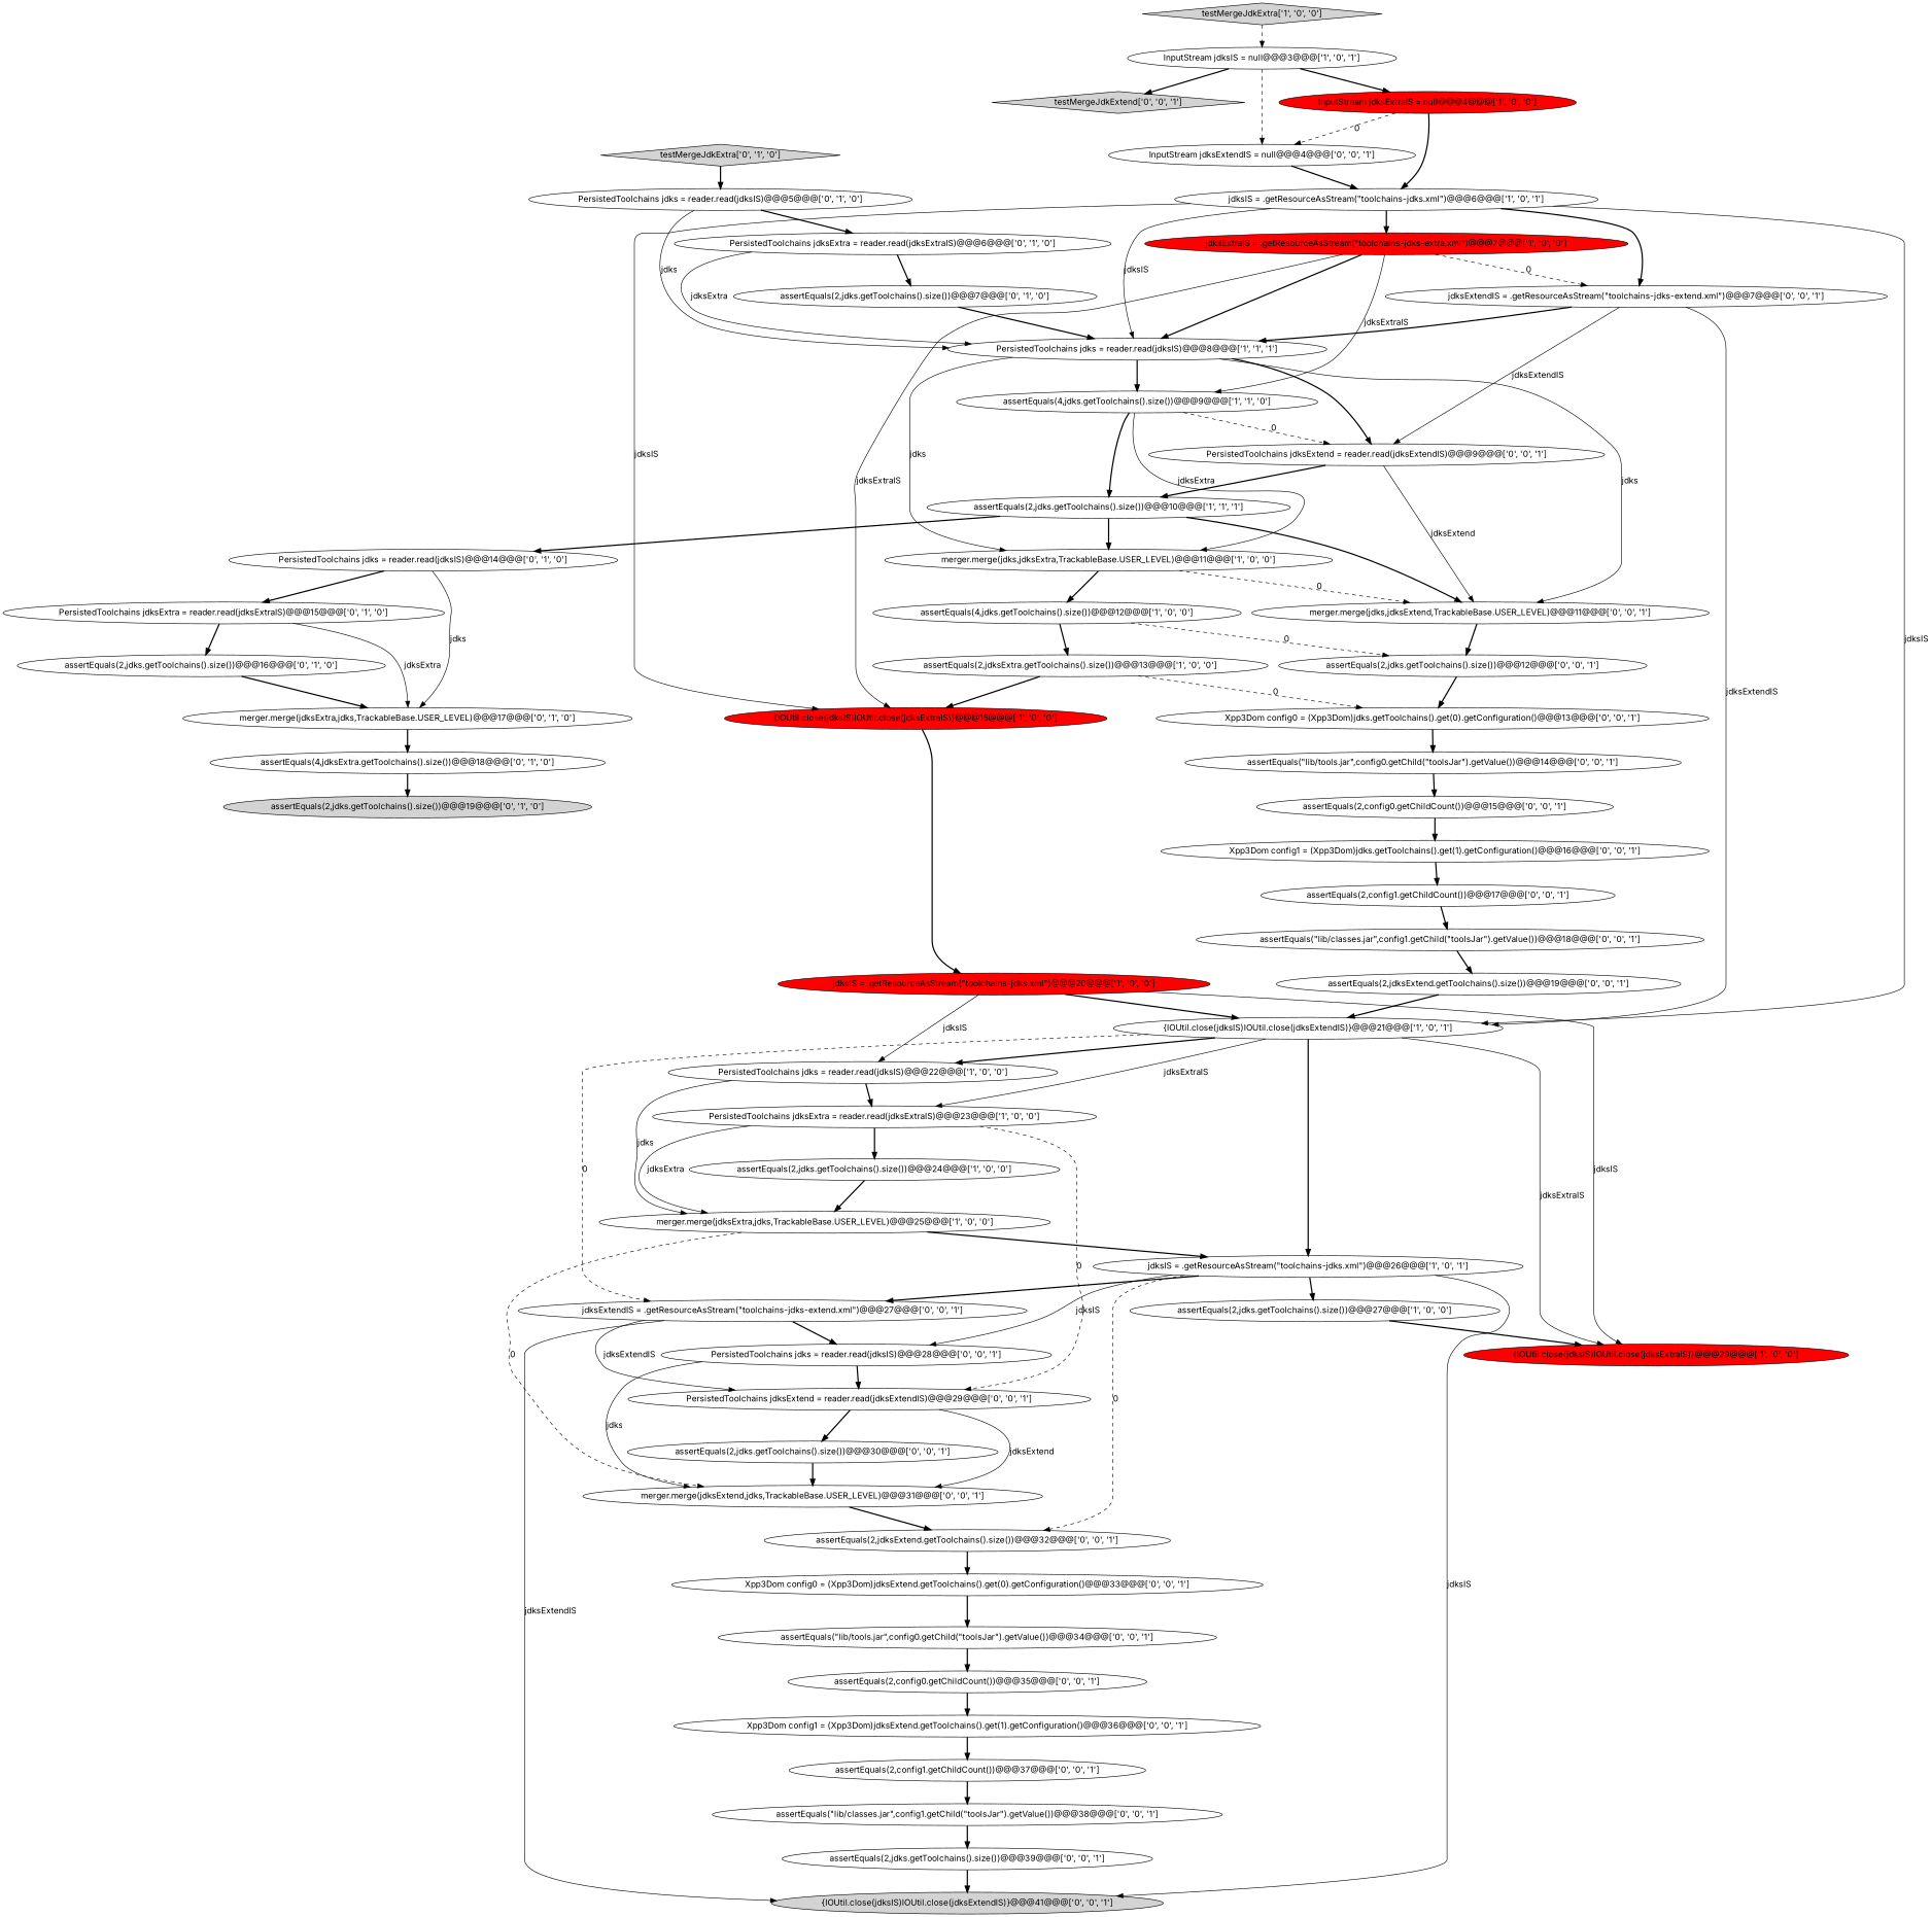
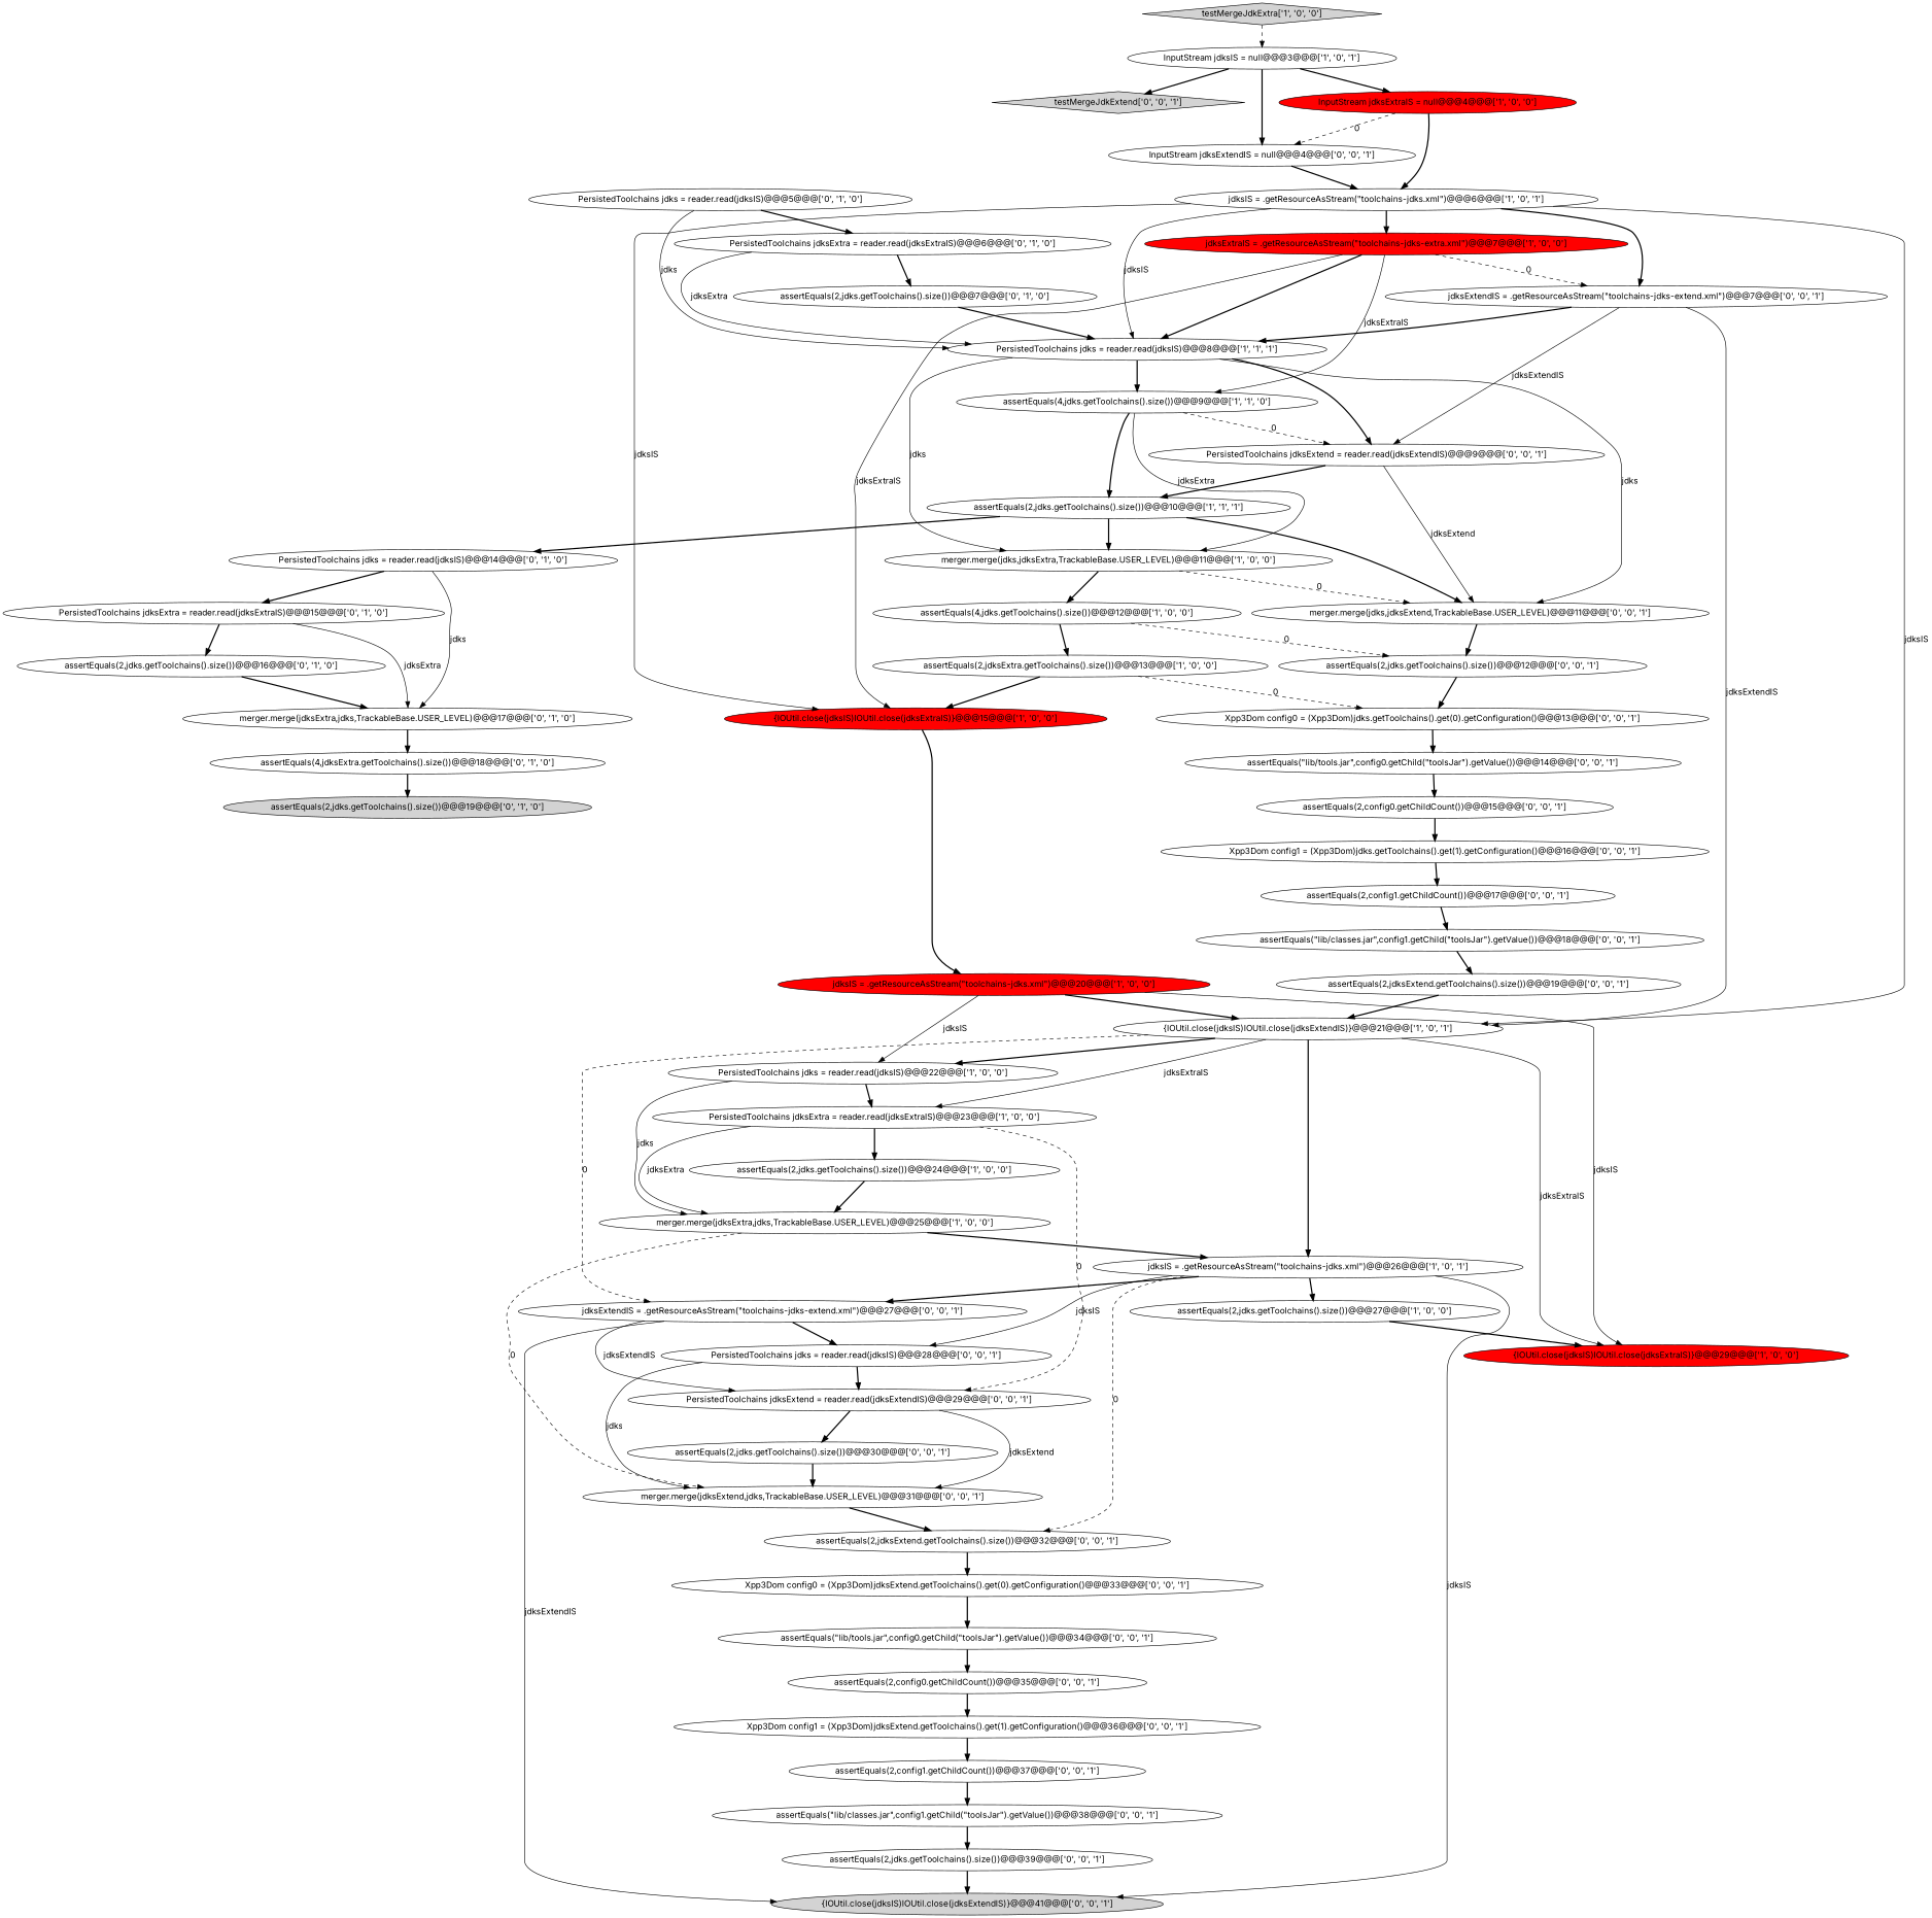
  digraph {
    fontname=Inter
    node [fillcolor=white fontname=Inter shape=ellipse style=filled]
    edge [fontname=Inter style=bold]
    n1 [fillcolor=red label="{IOUtil.close(jdksIS)IOUtil.close(jdksExtraIS)}@@@29@@@['1', '0', '0']"]
    n2 [label="merger.merge(jdks,jdksExtra,TrackableBase.USER_LEVEL)@@@11@@@['1', '0', '0']"]
    n3 [label="assertEquals(4,jdks.getToolchains().size())@@@12@@@['1', '0', '0']"]
    n4 [label="merger.merge(jdks,jdksExtend,TrackableBase.USER_LEVEL)@@@11@@@['0', '0', '1']"]
    n5 [label="assertEquals(2,jdksExtra.getToolchains().size())@@@13@@@['1', '0', '0']"]
    n6 [label="assertEquals(2,jdks.getToolchains().size())@@@12@@@['0', '0', '1']"]
    n7 [label="Xpp3Dom config0 = (Xpp3Dom)jdks.getToolchains().get(0).getConfiguration()@@@13@@@['0', '0', '1']"]
    n8 [fillcolor=red label="{IOUtil.close(jdksIS)IOUtil.close(jdksExtraIS)}@@@15@@@['1', '0', '0']"]
    n9 [label="assertEquals(\"lib/tools.jar\",config0.getChild(\"toolsJar\").getValue())@@@14@@@['0', '0', '1']"]
    n10 [fillcolor=red label="jdksIS = .getResourceAsStream(\"toolchains-jdks.xml\")@@@20@@@['1', '0', '0']"]
    n11 [label="PersistedToolchains jdks = reader.read(jdksIS)@@@8@@@['1', '1', '1']"]
    n12 [label="PersistedToolchains jdksExtend = reader.read(jdksExtendIS)@@@9@@@['0', '0', '1']"]
    n13 [label="assertEquals(4,jdks.getToolchains().size())@@@9@@@['1', '1', '0']"]
    n14 [label="assertEquals(2,jdks.getToolchains().size())@@@10@@@['1', '1', '1']"]
    n15 [label="PersistedToolchains jdks = reader.read(jdksIS)@@@22@@@['1', '0', '0']"]
    n16 [label="PersistedToolchains jdksExtra = reader.read(jdksExtraIS)@@@23@@@['1', '0', '0']"]
    n17 [label="merger.merge(jdksExtra,jdks,TrackableBase.USER_LEVEL)@@@25@@@['1', '0', '0']"]
    n18 [label="PersistedToolchains jdksExtend = reader.read(jdksExtendIS)@@@29@@@['0', '0', '1']"]
    n19 [label="assertEquals(2,jdks.getToolchains().size())@@@24@@@['1', '0', '0']"]
    n20 [label="jdksIS = .getResourceAsStream(\"toolchains-jdks.xml\")@@@26@@@['1', '0', '1']"]
    n21 [label="merger.merge(jdksExtend,jdks,TrackableBase.USER_LEVEL)@@@31@@@['0', '0', '1']"]
    n22 [fillcolor=lightgray label="testMergeJdkExtend['0', '0', '1']" shape=diamond]
    n23 [label="InputStream jdksIS = null@@@3@@@['1', '0', '1']"]
    n24 [label="InputStream jdksExtendIS = null@@@4@@@['0', '0', '1']"]
    n25 [fillcolor=red label="InputStream jdksExtraIS = null@@@4@@@['1', '0', '0']"]
    n26 [label="assertEquals(2,config0.getChildCount())@@@35@@@['0', '0', '1']"]
    n27 [label="Xpp3Dom config1 = (Xpp3Dom)jdksExtend.getToolchains().get(1).getConfiguration()@@@36@@@['0', '0', '1']"]
    n28 [label="assertEquals(2,config1.getChildCount())@@@37@@@['0', '0', '1']"]
    n29 [label="assertEquals(\"lib/classes.jar\",config1.getChild(\"toolsJar\").getValue())@@@18@@@['0', '0', '1']"]
    n30 [label="assertEquals(2,jdksExtend.getToolchains().size())@@@19@@@['0', '0', '1']"]
    n31 [label="{IOUtil.close(jdksIS)IOUtil.close(jdksExtendIS)}@@@21@@@['1', '0', '1']"]
    n32 [label="PersistedToolchains jdks = reader.read(jdksIS)@@@14@@@['0', '1', '0']"]
    n33 [label="PersistedToolchains jdksExtra = reader.read(jdksExtraIS)@@@15@@@['0', '1', '0']"]
    n34 [label="merger.merge(jdksExtra,jdks,TrackableBase.USER_LEVEL)@@@17@@@['0', '1', '0']"]
    n35 [label="assertEquals(2,jdks.getToolchains().size())@@@16@@@['0', '1', '0']"]
    n36 [label="assertEquals(4,jdksExtra.getToolchains().size())@@@18@@@['0', '1', '0']"]
    n37 [label="jdksIS = .getResourceAsStream(\"toolchains-jdks.xml\")@@@6@@@['1', '0', '1']"]
    n38 [fillcolor=red label="jdksExtraIS = .getResourceAsStream(\"toolchains-jdks-extra.xml\")@@@7@@@['1', '0', '0']"]
    n39 [label="jdksExtendIS = .getResourceAsStream(\"toolchains-jdks-extend.xml\")@@@7@@@['0', '0', '1']"]
    n40 [label="assertEquals(2,jdks.getToolchains().size())@@@7@@@['0', '1', '0']"]
-   n41 [fillcolor=lightgray label="testMergeJdkExtra['0', '1', '0']" shape=diamond]
    n42 [label="PersistedToolchains jdks = reader.read(jdksIS)@@@5@@@['0', '1', '0']"]
    n43 [label="PersistedToolchains jdksExtra = reader.read(jdksExtraIS)@@@6@@@['0', '1', '0']"]
    n44 [label="assertEquals(2,config0.getChildCount())@@@15@@@['0', '0', '1']"]
    n45 [label="Xpp3Dom config1 = (Xpp3Dom)jdks.getToolchains().get(1).getConfiguration()@@@16@@@['0', '0', '1']"]
    n46 [label="assertEquals(2,config1.getChildCount())@@@17@@@['0', '0', '1']"]
    n47 [label="assertEquals(2,jdks.getToolchains().size())@@@30@@@['0', '0', '1']"]
    n48 [fillcolor=lightgray label="assertEquals(2,jdks.getToolchains().size())@@@19@@@['0', '1', '0']"]
    n49 [label="jdksExtendIS = .getResourceAsStream(\"toolchains-jdks-extend.xml\")@@@27@@@['0', '0', '1']"]
    n50 [label="PersistedToolchains jdks = reader.read(jdksIS)@@@28@@@['0', '0', '1']"]
    n51 [fillcolor=lightgray label="{IOUtil.close(jdksIS)IOUtil.close(jdksExtendIS)}@@@41@@@['0', '0', '1']"]
    n52 [label="assertEquals(2,jdks.getToolchains().size())@@@27@@@['1', '0', '0']"]
    n53 [label="assertEquals(2,jdksExtend.getToolchains().size())@@@32@@@['0', '0', '1']"]
    n54 [label="Xpp3Dom config0 = (Xpp3Dom)jdksExtend.getToolchains().get(0).getConfiguration()@@@33@@@['0', '0', '1']"]
    n55 [label="assertEquals(\"lib/tools.jar\",config0.getChild(\"toolsJar\").getValue())@@@34@@@['0', '0', '1']"]
    n56 [label="assertEquals(\"lib/classes.jar\",config1.getChild(\"toolsJar\").getValue())@@@38@@@['0', '0', '1']"]
    n57 [label="assertEquals(2,jdks.getToolchains().size())@@@39@@@['0', '0', '1']"]
    n58 [fillcolor=lightgray label="testMergeJdkExtra['1', '0', '0']" shape=diamond]
    n2 -> n3
    n2 -> n4 [label=0 style=dashed]
    n3 -> n5
    n3 -> n6 [label=0 style=dashed]
    n4 -> n6
    n5 -> n7 [label=0 style=dashed]
    n5 -> n8
    n6 -> n7
    n7 -> n9
    n8 -> n10
    n9 -> n44
    n10 -> n1 [label=jdksIS style=solid]
    n10 -> n15 [label=jdksIS style=solid]
    n10 -> n31
    n11 -> n2 [label=jdks style=solid]
    n11 -> n4 [label=jdks style=solid]
    n11 -> n12
    n11 -> n13
    n12 -> n4 [label=jdksExtend style=solid]
    n12 -> n14
    n13 -> n2 [label=jdksExtra style=solid]
    n13 -> n12 [label=0 style=dashed]
    n13 -> n14
    n14 -> n2
    n14 -> n4
    n14 -> n32
    n15 -> n16
    n15 -> n17 [label=jdks style=solid]
    n16 -> n17 [label=jdksExtra style=solid]
    n16 -> n18 [label=0 style=dashed]
    n16 -> n19
    n17 -> n20
    n17 -> n21 [label=0 style=dashed]
    n18 -> n21 [label=jdksExtend style=solid]
    n18 -> n47
    n19 -> n17
    n20 -> n49
    n20 -> n50 [label=jdksIS style=solid]
    n20 -> n51 [label=jdksIS style=solid]
    n20 -> n52
    n20 -> n53 [label=0 style=dashed]
    n21 -> n53
    n23 -> n22
-   n23 -> n24 [style=dashed]
+   n23 -> n24
    n23 -> n25
    n24 -> n37
    n25 -> n24 [label=0 style=dashed]
    n25 -> n37
    n26 -> n27
    n27 -> n28
    n28 -> n56
    n29 -> n30
    n30 -> n31
    n31 -> n1 [label=jdksExtraIS style=solid]
    n31 -> n15
    n31 -> n16 [label=jdksExtraIS style=solid]
    n31 -> n20
    n31 -> n49 [label=0 style=dashed]
    n32 -> n33
    n32 -> n34 [label=jdks style=solid]
    n33 -> n34 [label=jdksExtra style=solid]
    n33 -> n35
    n34 -> n36
    n35 -> n34
    n36 -> n48
    n37 -> n8 [label=jdksIS style=solid]
    n37 -> n11 [label=jdksIS style=solid]
    n37 -> n31 [label=jdksIS style=solid]
    n37 -> n38
    n37 -> n39
    n38 -> n8 [label=jdksExtraIS style=solid]
    n38 -> n11
    n38 -> n13 [label=jdksExtraIS style=solid]
    n38 -> n39 [label=0 style=dashed]
    n39 -> n11
    n39 -> n12 [label=jdksExtendIS style=solid]
    n39 -> n31 [label=jdksExtendIS style=solid]
    n40 -> n11
-   n41 -> n42
    n42 -> n11 [label=jdks style=solid]
    n42 -> n43
    n43 -> n11 [label=jdksExtra style=solid]
    n43 -> n40
    n44 -> n45
    n45 -> n46
    n46 -> n29
    n47 -> n21
    n49 -> n18 [label=jdksExtendIS style=solid]
    n49 -> n50
    n49 -> n51 [label=jdksExtendIS style=solid]
    n50 -> n18
    n50 -> n21 [label=jdks style=solid]
    n52 -> n1
    n53 -> n54
    n54 -> n55
    n55 -> n26
    n56 -> n57
    n57 -> n51
    n58 -> n23 [style=dashed]
  }
